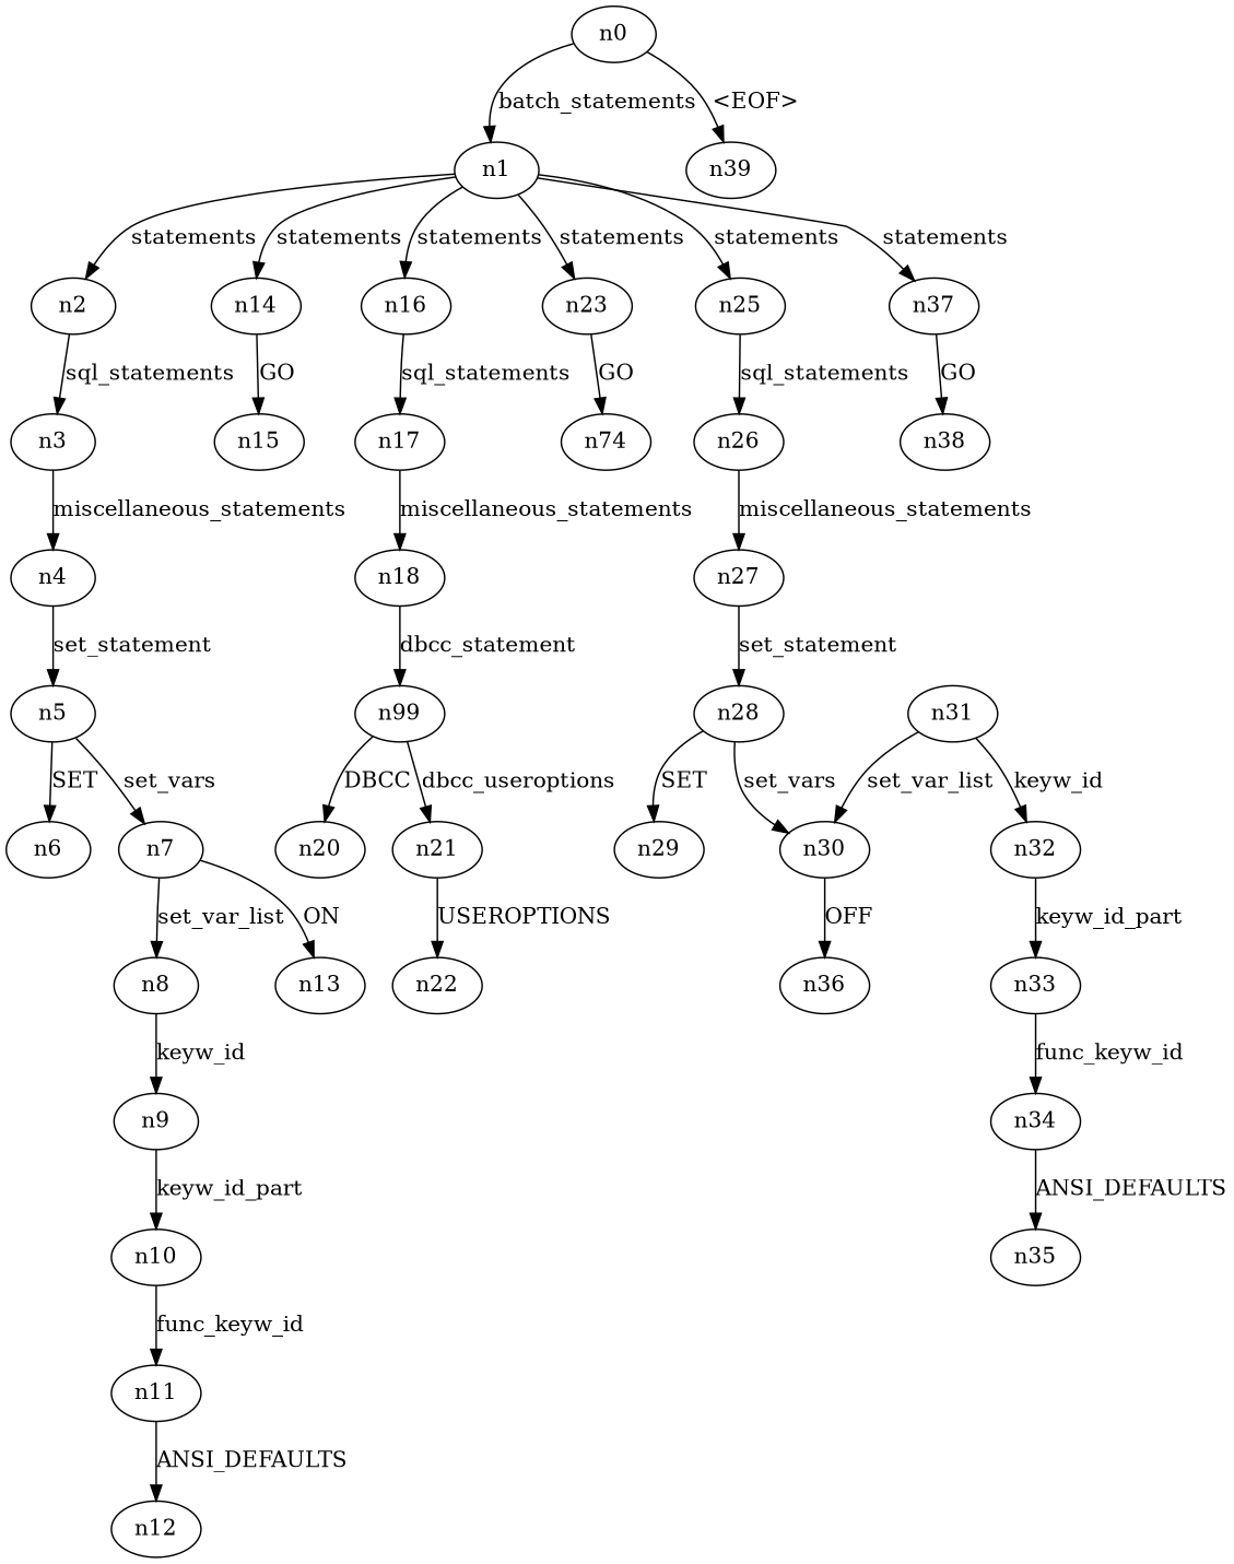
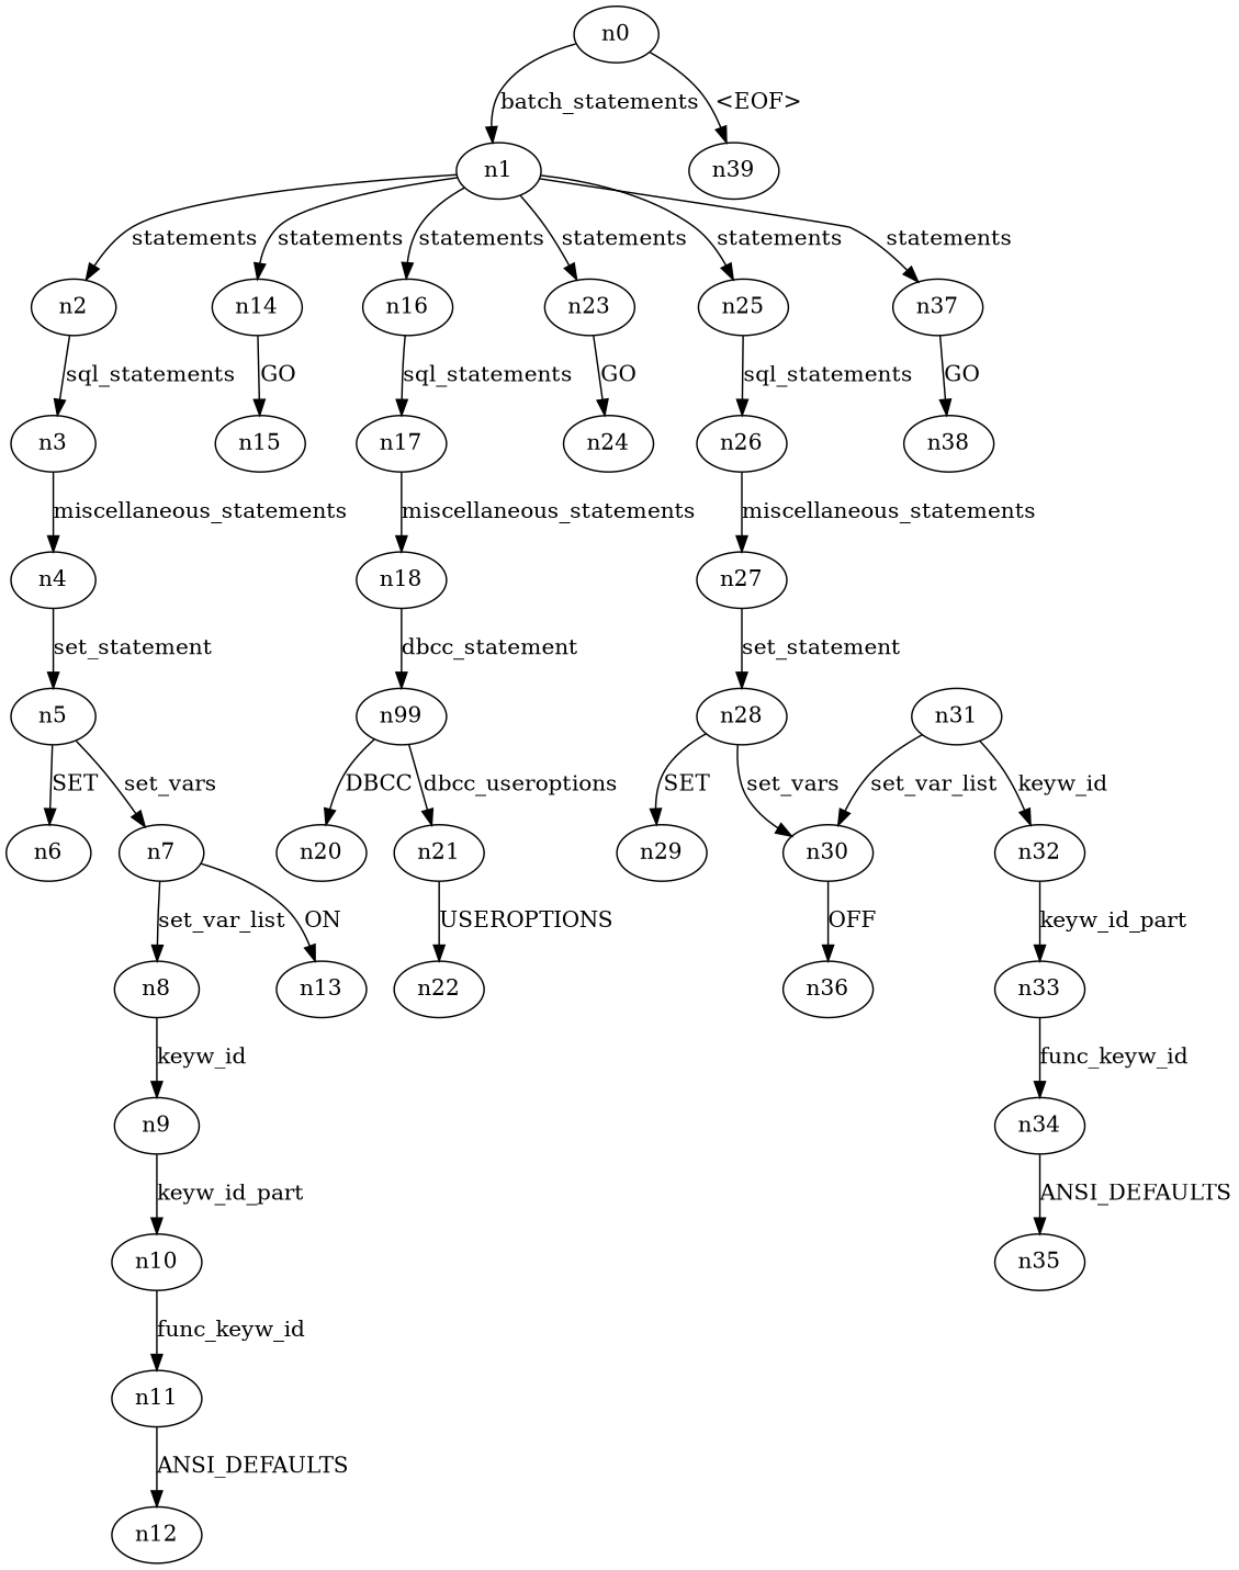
  digraph {
    n0
    n1
    n39
    n2
    n14
    n16
    n23
    n25
    n37
    n3
    n15
    n17
-   n24 [label=n74]
+   n24
    n26
    n38
    n4
    n5
    n6
    n7
    n8
    n13
    n9
    n10
    n11
    n12
    n18
    n19 [label=n99]
    n20
    n21
    n22
    n27
    n28
    n29
    n30
    n36
    n31
    n32
    n33
    n34
    n35
    n0 -> n1 [label=batch_statements]
    n0 -> n39 [label="<EOF>"]
    n1 -> n2 [label=statements]
    n1 -> n14 [label=statements]
    n1 -> n16 [label=statements]
    n1 -> n23 [label=statements]
    n1 -> n25 [label=statements]
    n1 -> n37 [label=statements]
    n2 -> n3 [label=sql_statements]
    n14 -> n15 [label=GO]
    n16 -> n17 [label=sql_statements]
    n23 -> n24 [label=GO]
    n25 -> n26 [label=sql_statements]
    n37 -> n38 [label=GO]
    n3 -> n4 [label=miscellaneous_statements]
    n17 -> n18 [label=miscellaneous_statements]
    n26 -> n27 [label=miscellaneous_statements]
    n4 -> n5 [label=set_statement]
    n5 -> n6 [label=SET]
    n5 -> n7 [label=set_vars]
    n7 -> n8 [label=set_var_list]
    n7 -> n13 [label=ON]
    n8 -> n9 [label=keyw_id]
    n9 -> n10 [label=keyw_id_part]
    n10 -> n11 [label=func_keyw_id]
    n11 -> n12 [label=ANSI_DEFAULTS]
    n18 -> n19 [label=dbcc_statement]
    n19 -> n20 [label=DBCC]
    n19 -> n21 [label=dbcc_useroptions]
    n21 -> n22 [label=USEROPTIONS]
    n27 -> n28 [label=set_statement]
    n28 -> n29 [label=SET]
    n28 -> n30 [label=set_vars]
    n30 -> n36 [label=OFF]
    n31 -> n30 [label=set_var_list]
    n31 -> n32 [label=keyw_id]
    n32 -> n33 [label=keyw_id_part]
    n33 -> n34 [label=func_keyw_id]
    n34 -> n35 [label=ANSI_DEFAULTS]
  }
